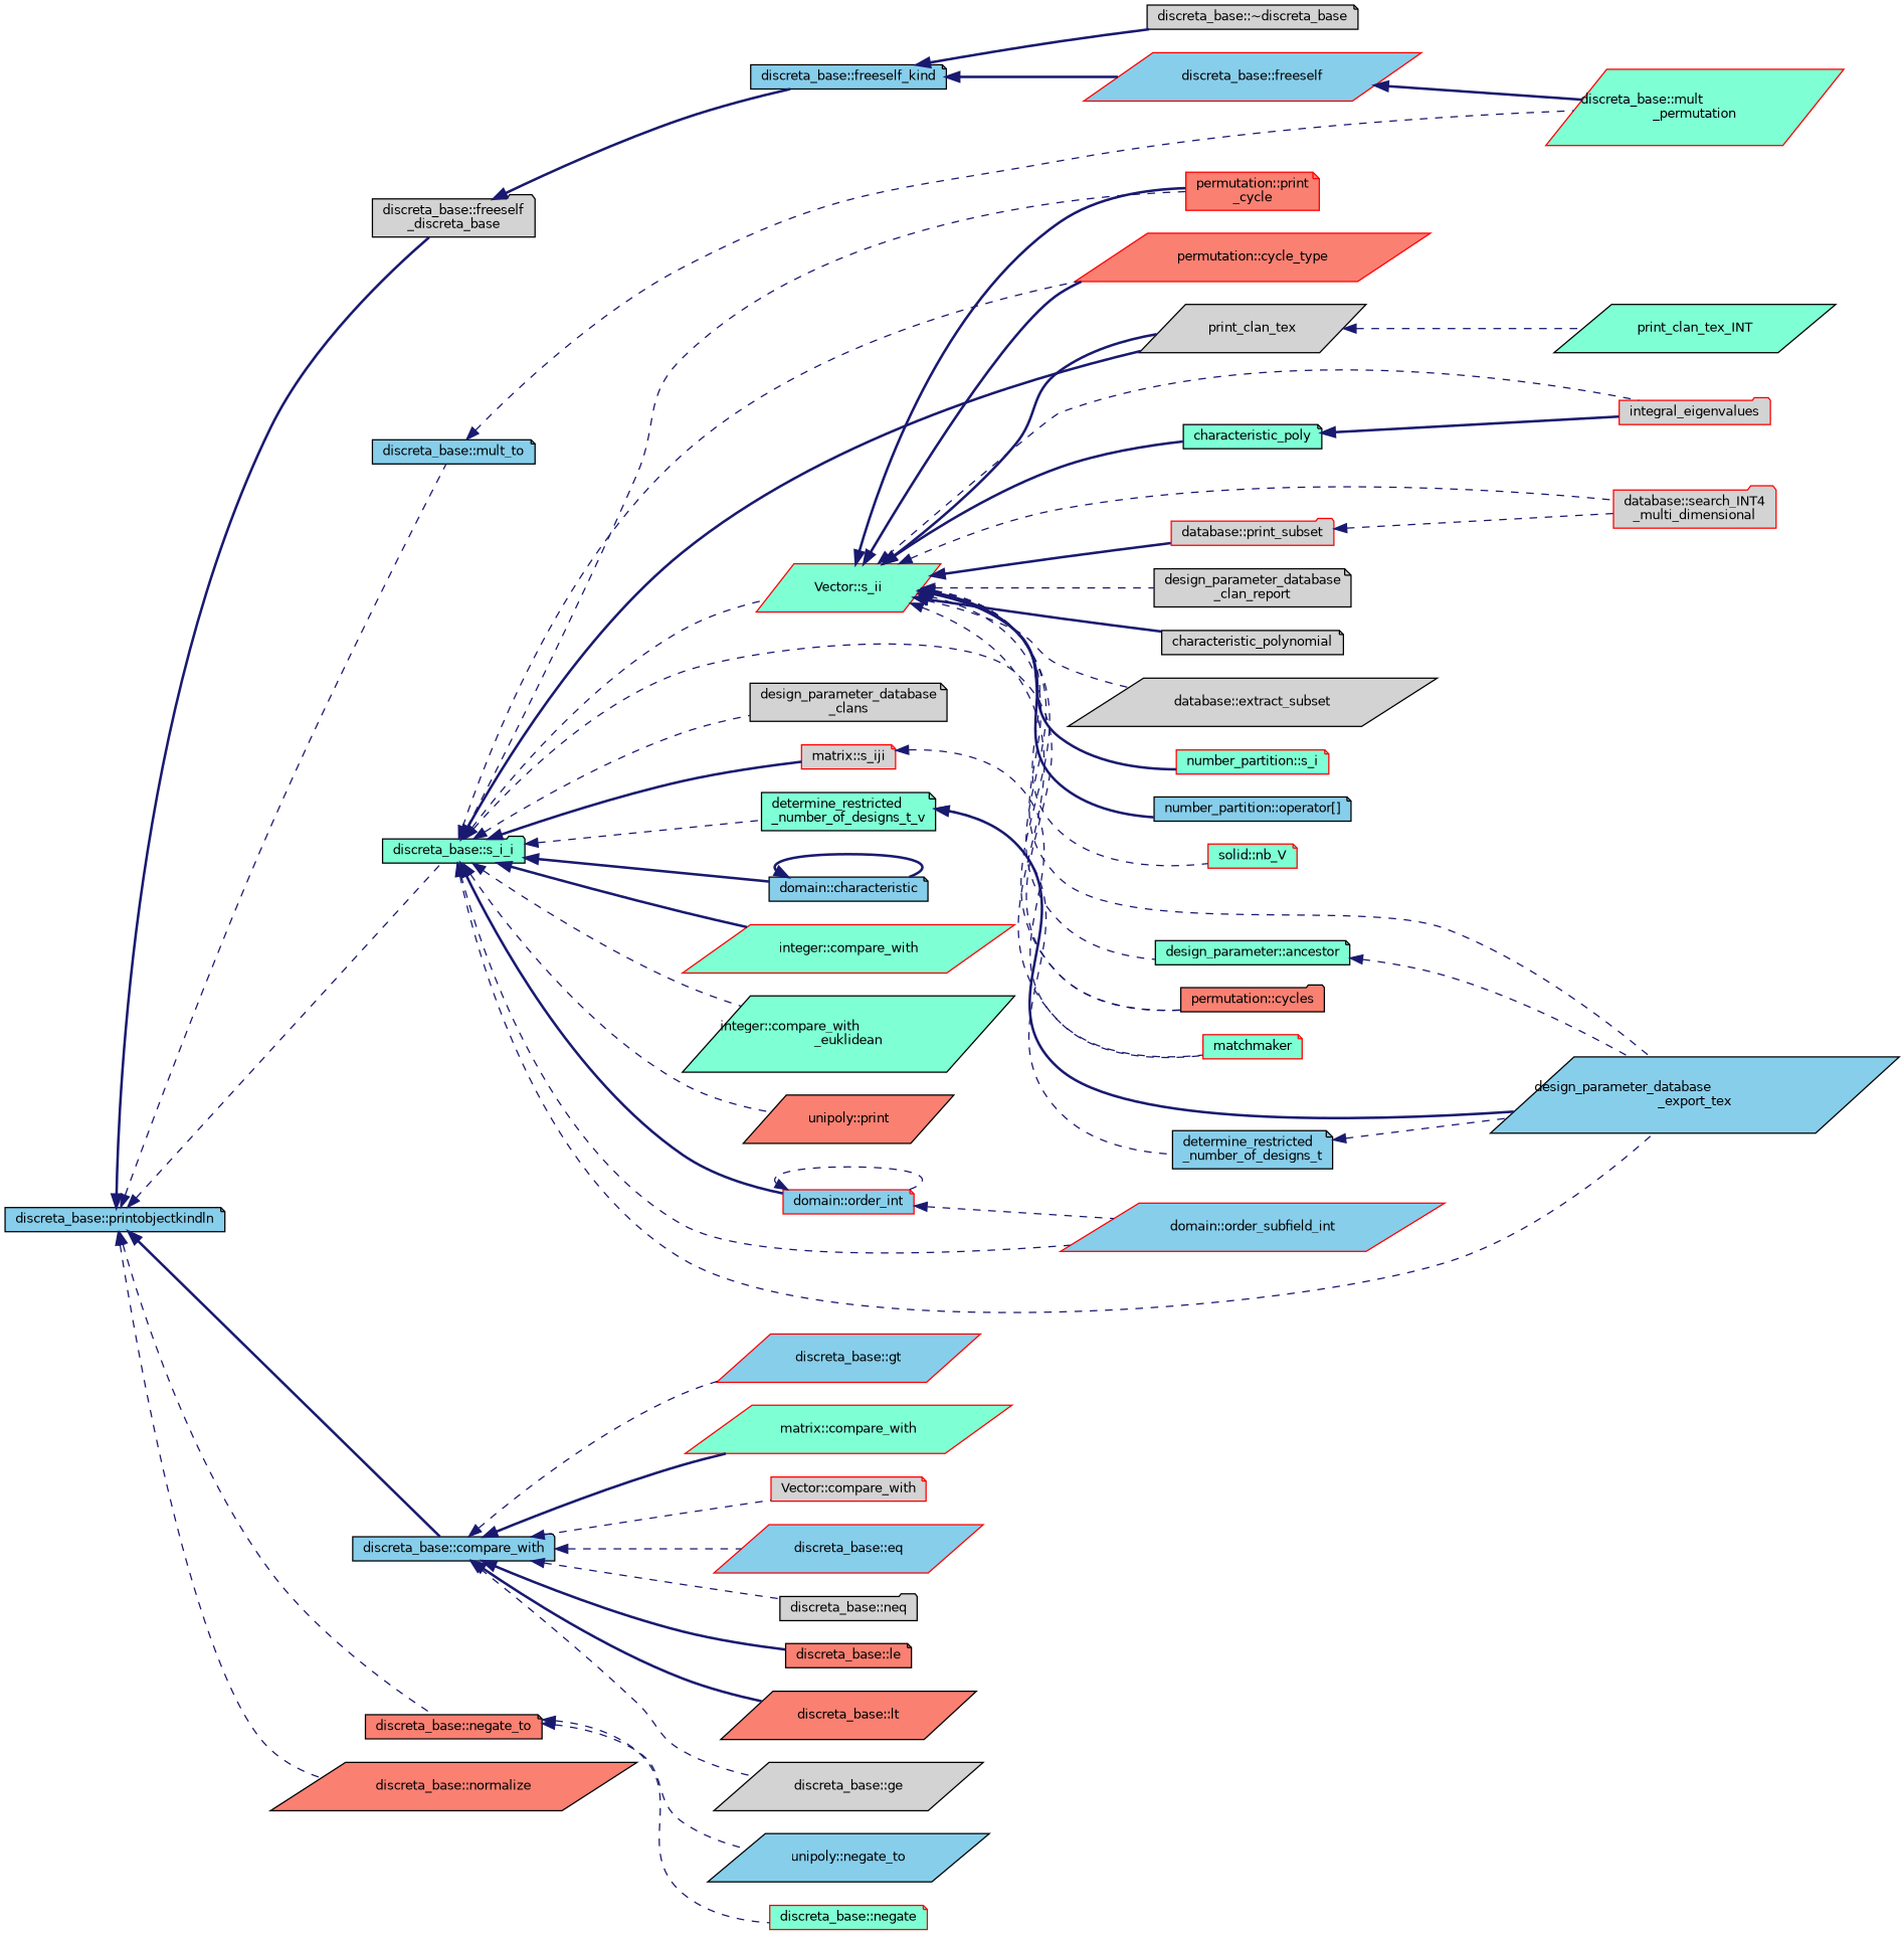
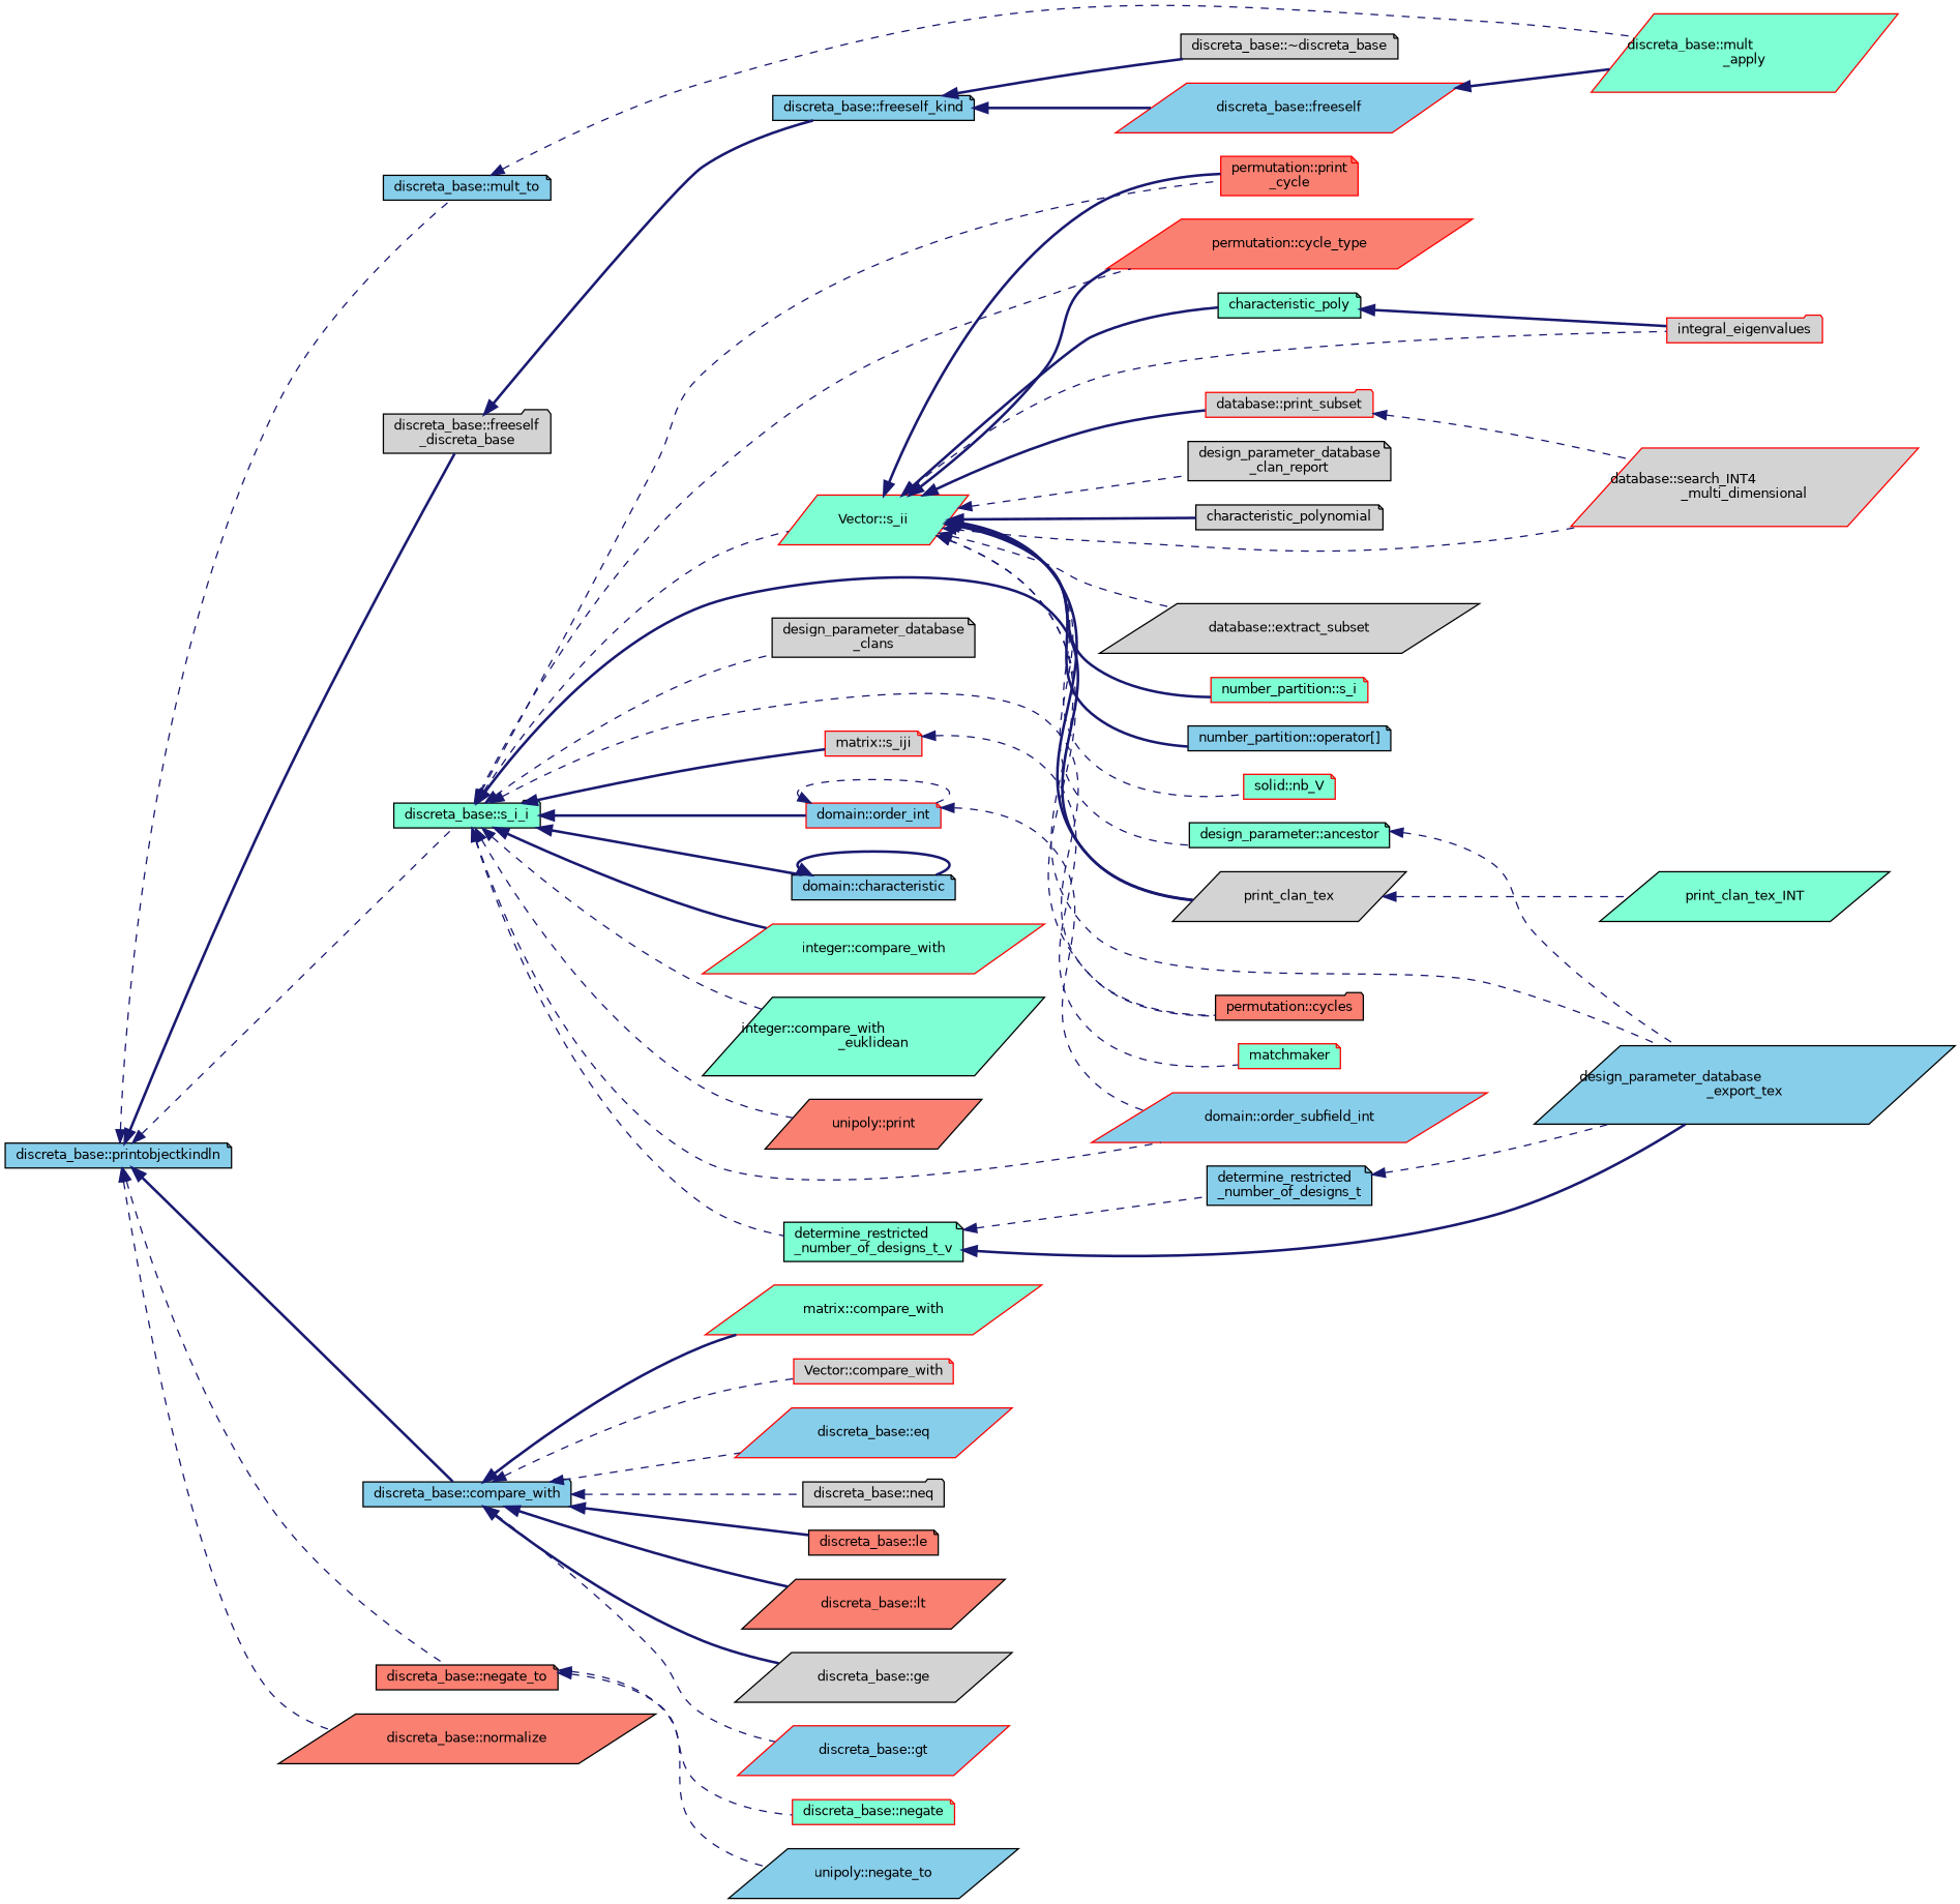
  digraph {
    rankdir=LR
    node [color=black fillcolor=skyblue fontname=Helvetica fontsize=10 shape=note style=filled]
    edge [color=midnightblue dir=back fontname=Helvetica fontsize=10 labelfontname=Helvetica labelfontsize=10 style=dashed]
    n1 [fontcolor=black height=0.2 label="discreta_base::printobjectkindln" width=0.4]
    n2 [fillcolor=lightgrey height=0.2 label="discreta_base::freeself\l_discreta_base" shape=folder width=0.4]
    n3 [fillcolor=aquamarine height=0.2 label="discreta_base::s_i_i" shape=folder width=0.4]
    n4 [height=0.2 label="discreta_base::compare_with" shape=folder width=0.4]
    n5 [height=0.2 label="discreta_base::mult_to" width=0.4]
    n6 [fillcolor=salmon height=0.2 label="discreta_base::negate_to" width=0.4]
    n7 [fillcolor=salmon height=0.2 label="discreta_base::normalize" shape=parallelogram width=0.4]
    n8 [height=0.2 label="discreta_base::freeself_kind" width=0.4]
    n9 [fillcolor=lightgrey height=0.2 label=print_clan_tex shape=parallelogram width=0.4]
    n10 [height=0.2 label="design_parameter_database\l_export_tex" shape=parallelogram width=0.4]
    n11 [fillcolor=aquamarine height=0.2 label="determine_restricted\l_number_of_designs_t_v" width=0.4]
    n12 [fillcolor=lightgrey height=0.2 label="design_parameter_database\l_clans" width=0.4]
    n13 [color=red fillcolor=aquamarine height=0.2 label="Vector::s_ii" shape=parallelogram width=0.4]
    n14 [color=red fillcolor=salmon height=0.2 label="permutation::print\l_cycle" width=0.4]
    n15 [color=red fillcolor=salmon height=0.2 label="permutation::cycle_type" shape=parallelogram width=0.4]
    n16 [fillcolor=salmon height=0.2 label="permutation::cycles" shape=folder width=0.4]
    n17 [color=red fillcolor=lightgrey height=0.2 label="matrix::s_iji" width=0.4]
    n18 [color=red height=0.2 label="domain::order_int" width=0.4]
    n19 [color=red height=0.2 label="domain::order_subfield_int" shape=parallelogram width=0.4]
    n20 [height=0.2 label="domain::characteristic" width=0.4]
    n21 [color=red fillcolor=aquamarine height=0.2 label="integer::compare_with" shape=parallelogram width=0.4]
    n22 [fillcolor=aquamarine height=0.2 label="integer::compare_with\l_euklidean" shape=parallelogram width=0.4]
    n23 [fillcolor=salmon height=0.2 label="unipoly::print" shape=parallelogram width=0.4]
    n24 [color=red height=0.2 label="discreta_base::eq" shape=parallelogram width=0.4]
    n25 [fillcolor=lightgrey height=0.2 label="discreta_base::neq" shape=folder width=0.4]
    n26 [fillcolor=salmon height=0.2 label="discreta_base::le" width=0.4]
    n27 [fillcolor=salmon height=0.2 label="discreta_base::lt" shape=parallelogram width=0.4]
    n28 [fillcolor=lightgrey height=0.2 label="discreta_base::ge" shape=parallelogram width=0.4]
    n29 [color=red height=0.2 label="discreta_base::gt" shape=parallelogram width=0.4]
    n30 [color=red fillcolor=aquamarine height=0.2 label="matrix::compare_with" shape=parallelogram width=0.4]
    n31 [color=red fillcolor=lightgrey height=0.2 label="Vector::compare_with" width=0.4]
-   n32 [color=red fillcolor=aquamarine height=0.2 label="discreta_base::mult\l_permutation" shape=parallelogram width=0.4]
+   n32 [color=red fillcolor=aquamarine height=0.2 label="discreta_base::mult\l_apply" shape=parallelogram width=0.4]
    n33 [color=red fillcolor=aquamarine height=0.2 label="discreta_base::negate" width=0.4]
    n34 [height=0.2 label="unipoly::negate_to" shape=parallelogram width=0.4]
    n35 [fillcolor=lightgrey height=0.2 label="discreta_base::~discreta_base" width=0.4]
    n36 [color=red height=0.2 label="discreta_base::freeself" shape=parallelogram width=0.4]
    n37 [fillcolor=aquamarine height=0.2 label=print_clan_tex_INT shape=parallelogram width=0.4]
    n38 [height=0.2 label="determine_restricted\l_number_of_designs_t" width=0.4]
    n39 [color=red fillcolor=lightgrey height=0.2 label=integral_eigenvalues shape=folder width=0.4]
    n40 [fillcolor=aquamarine height=0.2 label=characteristic_poly width=0.4]
    n41 [fillcolor=lightgrey height=0.2 label="design_parameter_database\l_clan_report" width=0.4]
    n42 [color=red fillcolor=aquamarine height=0.2 label=matchmaker width=0.4]
    n43 [fillcolor=lightgrey height=0.2 label=characteristic_polynomial width=0.4]
    n44 [color=red fillcolor=lightgrey height=0.2 label="database::print_subset" shape=folder width=0.4]
-   n45 [color=red fillcolor=lightgrey height=0.2 label="database::search_INT4\l_multi_dimensional" shape=folder width=0.4]
+   n45 [color=red fillcolor=lightgrey height=0.2 label="database::search_INT4\l_multi_dimensional" shape=parallelogram width=0.4]
    n46 [fillcolor=lightgrey height=0.2 label="database::extract_subset" shape=parallelogram width=0.4]
    n47 [fillcolor=aquamarine height=0.2 label="design_parameter::ancestor" width=0.4]
    n48 [color=red fillcolor=aquamarine height=0.2 label="number_partition::s_i" width=0.4]
    n49 [height=0.2 label="number_partition::operator[]" width=0.4]
    n50 [color=red fillcolor=aquamarine height=0.2 label="solid::nb_V" width=0.4]
    n1 -> n2 [style=bold]
    n1 -> n3
    n1 -> n4 [style=bold]
    n1 -> n5
    n1 -> n6
    n1 -> n7
    n2 -> n8 [style=bold]
    n3 -> n9 [style=bold]
-   n3 -> n10
    n3 -> n11
    n3 -> n12
    n3 -> n13
    n3 -> n14
    n3 -> n15
    n3 -> n16
    n3 -> n17 [style=bold]
    n3 -> n18 [style=bold]
    n3 -> n19
    n3 -> n20 [style=bold]
    n3 -> n21 [style=bold]
    n3 -> n22
    n3 -> n23
    n4 -> n24
    n4 -> n25
    n4 -> n26 [style=bold]
    n4 -> n27 [style=bold]
-   n4 -> n28
+   n4 -> n28 [style=bold]
    n4 -> n29
    n4 -> n30 [style=bold]
    n4 -> n31
    n5 -> n32
    n6 -> n33
    n6 -> n34
    n8 -> n35 [style=bold]
    n8 -> n36 [style=bold]
    n9 -> n37
    n11 -> n10 [style=bold]
    n11 -> n38
    n13 -> n9 [style=bold]
    n13 -> n10
    n13 -> n14 [style=bold]
    n13 -> n15 [style=bold]
    n13 -> n16
    n13 -> n39
    n13 -> n40 [style=bold]
    n13 -> n41
-   n13 -> n42
    n13 -> n43 [style=bold]
    n13 -> n44 [style=bold]
    n13 -> n45
    n13 -> n46
    n13 -> n47
    n13 -> n48 [style=bold]
    n13 -> n49 [style=bold]
    n13 -> n50
    n17 -> n42
    n18 -> n18
    n18 -> n19
    n20 -> n20 [style=bold]
    n36 -> n32 [style=bold]
    n38 -> n10
    n40 -> n39 [style=bold]
    n44 -> n45
    n47 -> n10
  }
